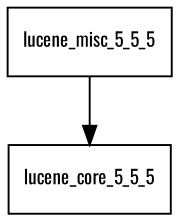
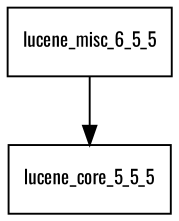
  digraph {
    fontname=Oswald
    node [fontsize=10.0 shape=box fontname=Oswald]
-   lucene_misc_5_5_5
+   lucene_misc_5_5_5 [label=lucene_misc_6_5_5]
    lucene_core_5_5_5
    lucene_misc_5_5_5 -> lucene_core_5_5_5 [fontname=Oswald]
  }
